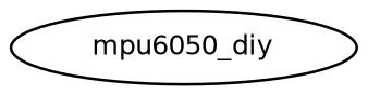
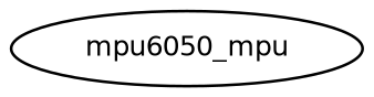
  digraph {
    rankdir=LR
-   n1 [color=black fillcolor=white fontname=Helvetica fontsize=10 height=0.2 label=mpu6050_diy shape=ellipse style=filled width=0.4]
+   n1 [color=black fillcolor=white fontname=Helvetica fontsize=10 height=0.2 label=mpu6050_mpu shape=ellipse style=filled width=0.4]
  }
